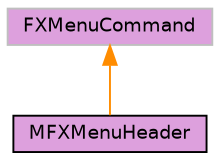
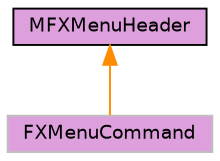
  digraph {
    rankdir=TB
    node [fillcolor=plum fontname=Helvetica fontsize=10 shape=record style=filled]
    n1 [color=grey75 height=0.2 label=FXMenuCommand width=0.4]
    n2 [color=black height=0.2 label=MFXMenuHeader width=0.4]
-   n1 -> n2 [color=darkorange dir=back fontname=Helvetica fontsize=10 labelfontname=Helvetica labelfontsize=10 style=solid]
+   n2 -> n1 [color=darkorange dir=back fontname=Helvetica fontsize=10 labelfontname=Helvetica labelfontsize=10 style=solid]
  }
